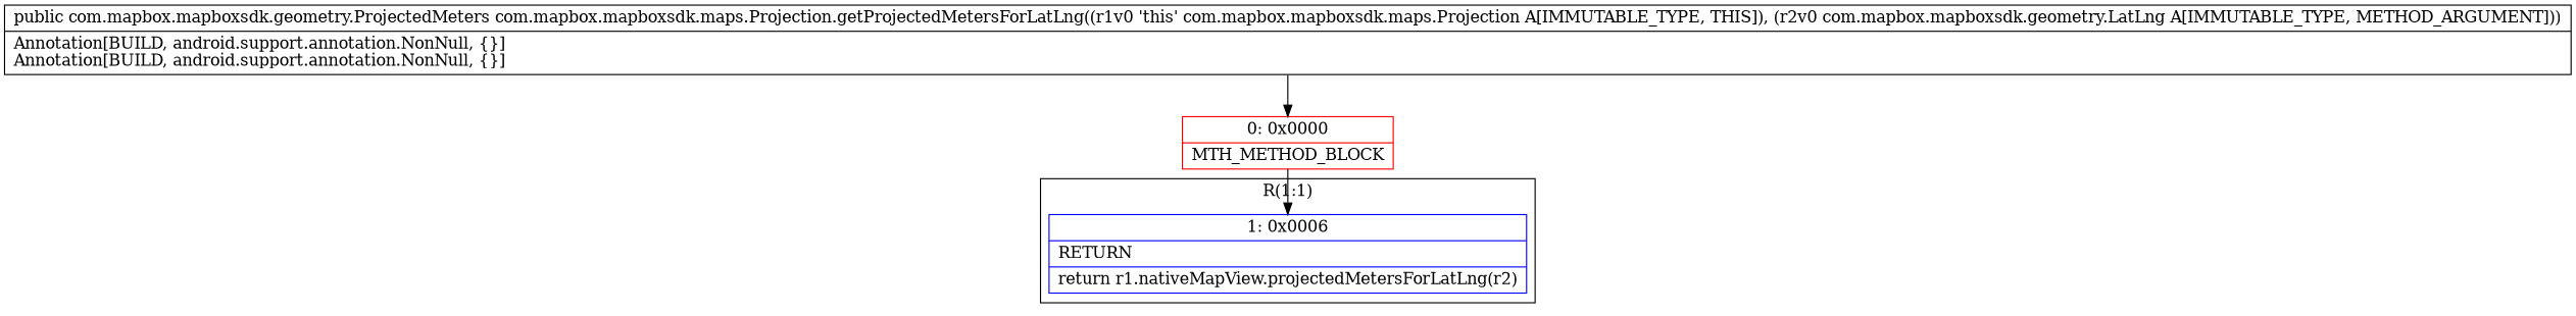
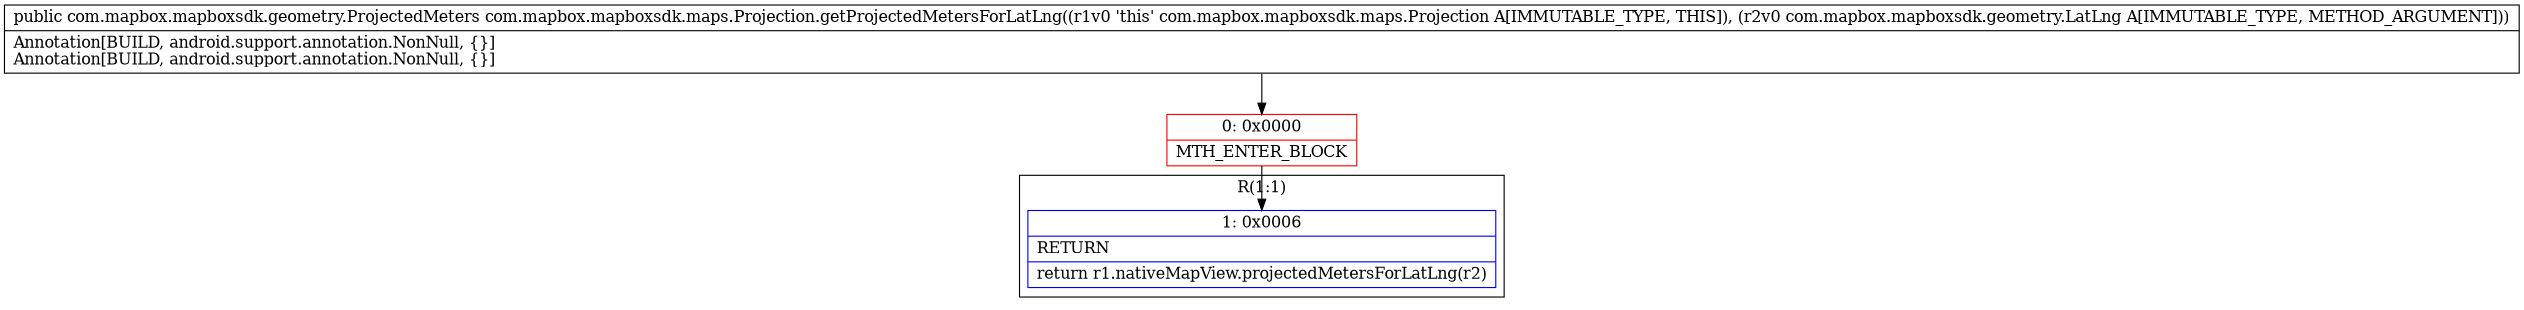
  digraph {
    node [shape=record]
    n1 [color=blue label="{1\:\ 0x0006|RETURN\l|return r1.nativeMapView.projectedMetersForLatLng(r2)\l}"]
-   n2 [color=red label="{0\:\ 0x0000|MTH_METHOD_BLOCK\l}"]
+   n2 [color=red label="{0\:\ 0x0000|MTH_ENTER_BLOCK\l}"]
    n3 [label="{public com.mapbox.mapboxsdk.geometry.ProjectedMeters com.mapbox.mapboxsdk.maps.Projection.getProjectedMetersForLatLng((r1v0 'this' com.mapbox.mapboxsdk.maps.Projection A[IMMUTABLE_TYPE, THIS]), (r2v0 com.mapbox.mapboxsdk.geometry.LatLng A[IMMUTABLE_TYPE, METHOD_ARGUMENT]))  | Annotation[BUILD, android.support.annotation.NonNull, \{\}]\lAnnotation[BUILD, android.support.annotation.NonNull, \{\}]\l}"]
    subgraph cluster_1 {
      label="R(1:1)"
      n1
    }
    n2 -> n1
    n3 -> n2
  }
